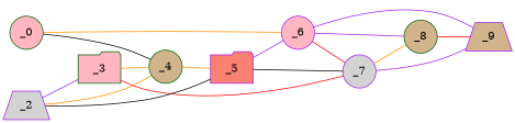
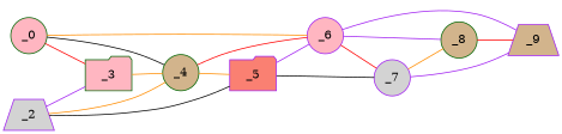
  graph {
    rankdir=LR
    node [color=purple fillcolor=lightpink shape=circle style=filled]
    edge [color=darkorange valence=2]
    _0 [color=darkgreen x=44 y=41]
    _3 [color=darkgreen shape=folder x=57 y=34]
    _4 [color=darkgreen fillcolor=tan x=63 y=37]
    _6 [x=75 y=62]
    _5 [fillcolor=salmon shape=folder x=73 y=43]
    _7 [fillcolor=lightgrey x=79 y=50]
    _8 [color=darkgreen fillcolor=tan x=88 y=63]
    _9 [fillcolor=tan shape=trapezium x=97 y=73]
    _2 [fillcolor=lightgrey shape=trapezium x=52 y=19]
-   _7 -- _3 [color=red]
+   _0 -- _3 [color=red]
    _0 -- _4 [color=black]
    _0 -- _6 [valence=1]
    _3 -- _4
+   _4 -- _6 [color=red]
    _4 -- _5 [valence=1]
    _6 -- _7 [color=red valence=1]
    _6 -- _8 [color=purple]
    _6 -- _9 [color=purple valence=1]
    _5 -- _6 [color=purple]
    _5 -- _7 [color=black valence=1]
    _7 -- _8
    _7 -- _9 [color=purple valence=1]
    _8 -- _9 [color=red valence=1]
    _2 -- _3 [color=purple]
    _2 -- _4
    _2 -- _5 [color=black valence=1]
  }
